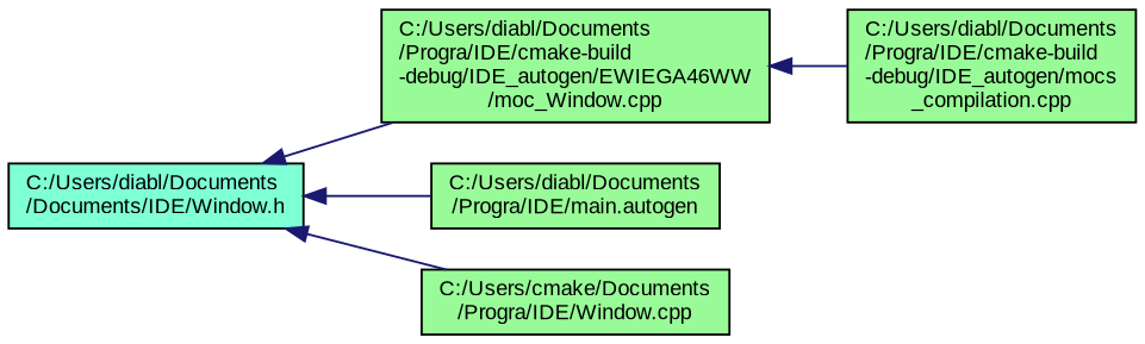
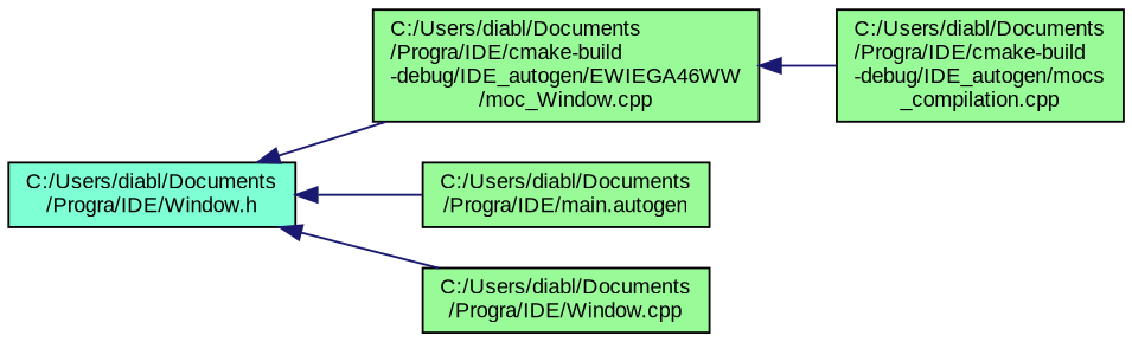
  digraph {
    fontname="Liberation Sans"
    rankdir=LR
    node [color=black fillcolor=palegreen fontname="Liberation Sans" fontsize=10 shape=record style=filled]
    edge [color=midnightblue dir=back fontname="Liberation Sans" fontsize=10 labelfontname=Helvetica labelfontsize=10 style=solid]
-   n1 [fillcolor=aquamarine fontcolor=black height=0.2 label="C:/Users/diabl/Documents\l/Documents/IDE/Window.h" width=0.4]
+   n1 [fillcolor=aquamarine fontcolor=black height=0.2 label="C:/Users/diabl/Documents\l/Progra/IDE/Window.h" width=0.4]
    n2 [height=0.2 label="C:/Users/diabl/Documents\l/Progra/IDE/cmake-build\l-debug/IDE_autogen/EWIEGA46WW\l/moc_Window.cpp" width=0.4]
    n3 [height=0.2 label="C:/Users/diabl/Documents\l/Progra/IDE/main.autogen" width=0.4]
-   n4 [height=0.2 label="C:/Users/cmake/Documents\l/Progra/IDE/Window.cpp" width=0.4]
+   n4 [height=0.2 label="C:/Users/diabl/Documents\l/Progra/IDE/Window.cpp" width=0.4]
    n5 [height=0.2 label="C:/Users/diabl/Documents\l/Progra/IDE/cmake-build\l-debug/IDE_autogen/mocs\l_compilation.cpp" width=0.4]
    n1 -> n2
    n1 -> n3
    n1 -> n4
    n2 -> n5
  }
